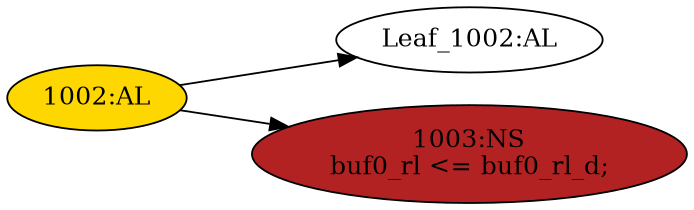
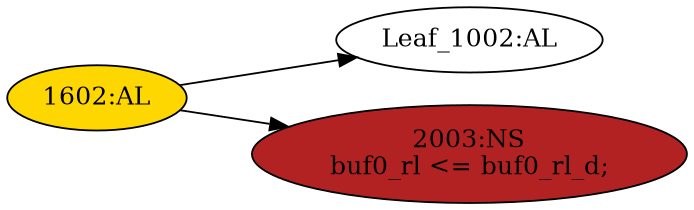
  strict digraph {
    rankdir=LR
    node [style=filled]
    edge [cond="[]" lineno=None]
    n1 [def_var="['buf0_rl']" label="Leaf_1002:AL" style=""]
-   n2 [ast="<pyverilog.vparser.ast.NonblockingSubstitution object at 0x7fae5e1cae50>" fillcolor=firebrick label="1003:NS\nbuf0_rl <= buf0_rl_d;" statements="[<pyverilog.vparser.ast.NonblockingSubstitution object at 0x7fae5e1cae50>]" typ=NonblockingSubstitution]
-   n3 [ast="<pyverilog.vparser.ast.Always object at 0x7fae5e1caf90>" clk_sens=True fillcolor=gold label="1002:AL" sens="['clk']" statements="[]" typ=Always use_var="['buf0_rl_d']"]
+   n2 [ast="<pyverilog.vparser.ast.NonblockingSubstitution object at 0x7fae5e1cae50>" fillcolor=firebrick label="2003:NS\nbuf0_rl <= buf0_rl_d;" statements="[<pyverilog.vparser.ast.NonblockingSubstitution object at 0x7fae5e1cae50>]" typ=NonblockingSubstitution]
+   n3 [ast="<pyverilog.vparser.ast.Always object at 0x7fae5e1caf90>" clk_sens=True fillcolor=gold label="1602:AL" sens="['clk']" statements="[]" typ=Always use_var="['buf0_rl_d']"]
    n3 -> n1
    n3 -> n2
  }
